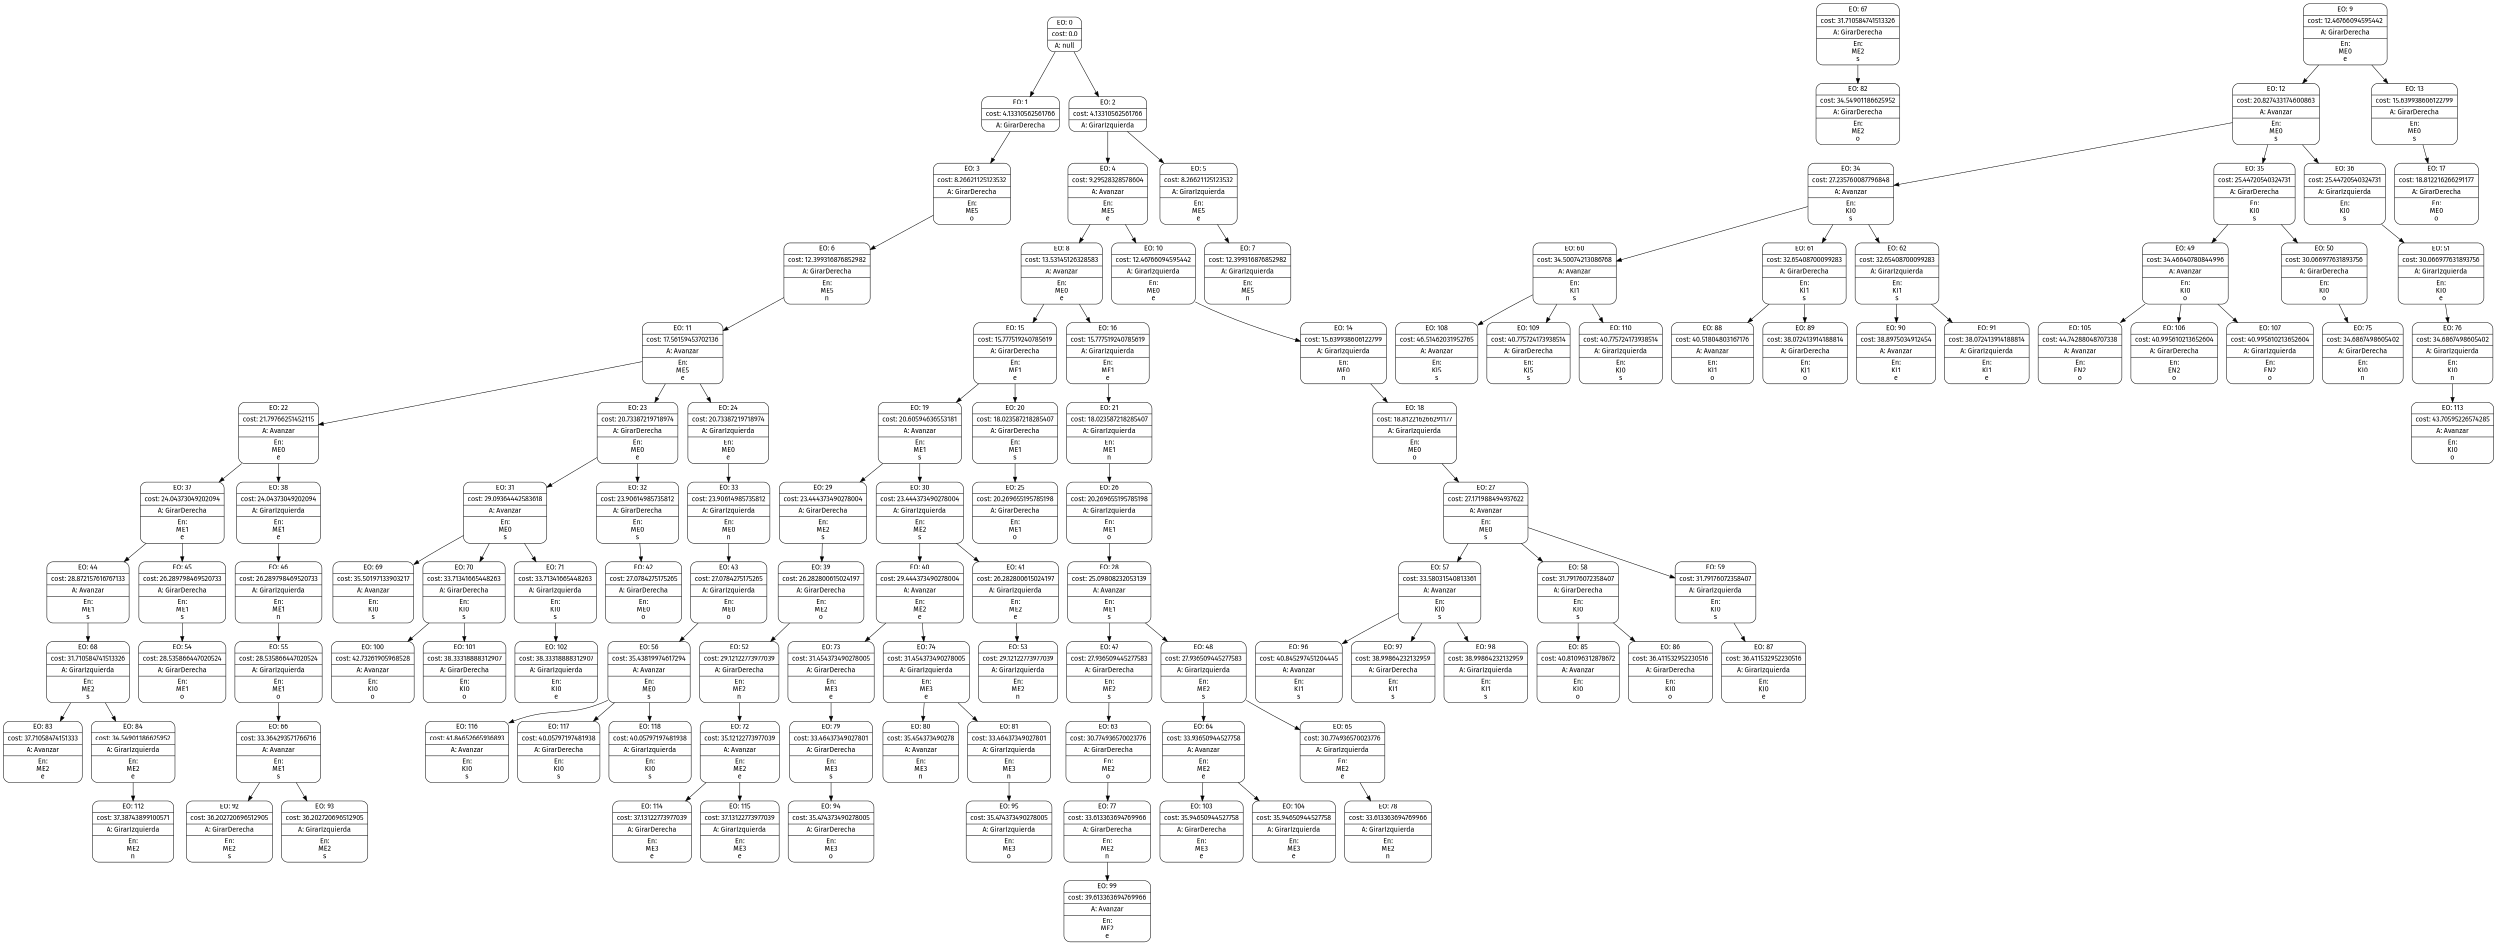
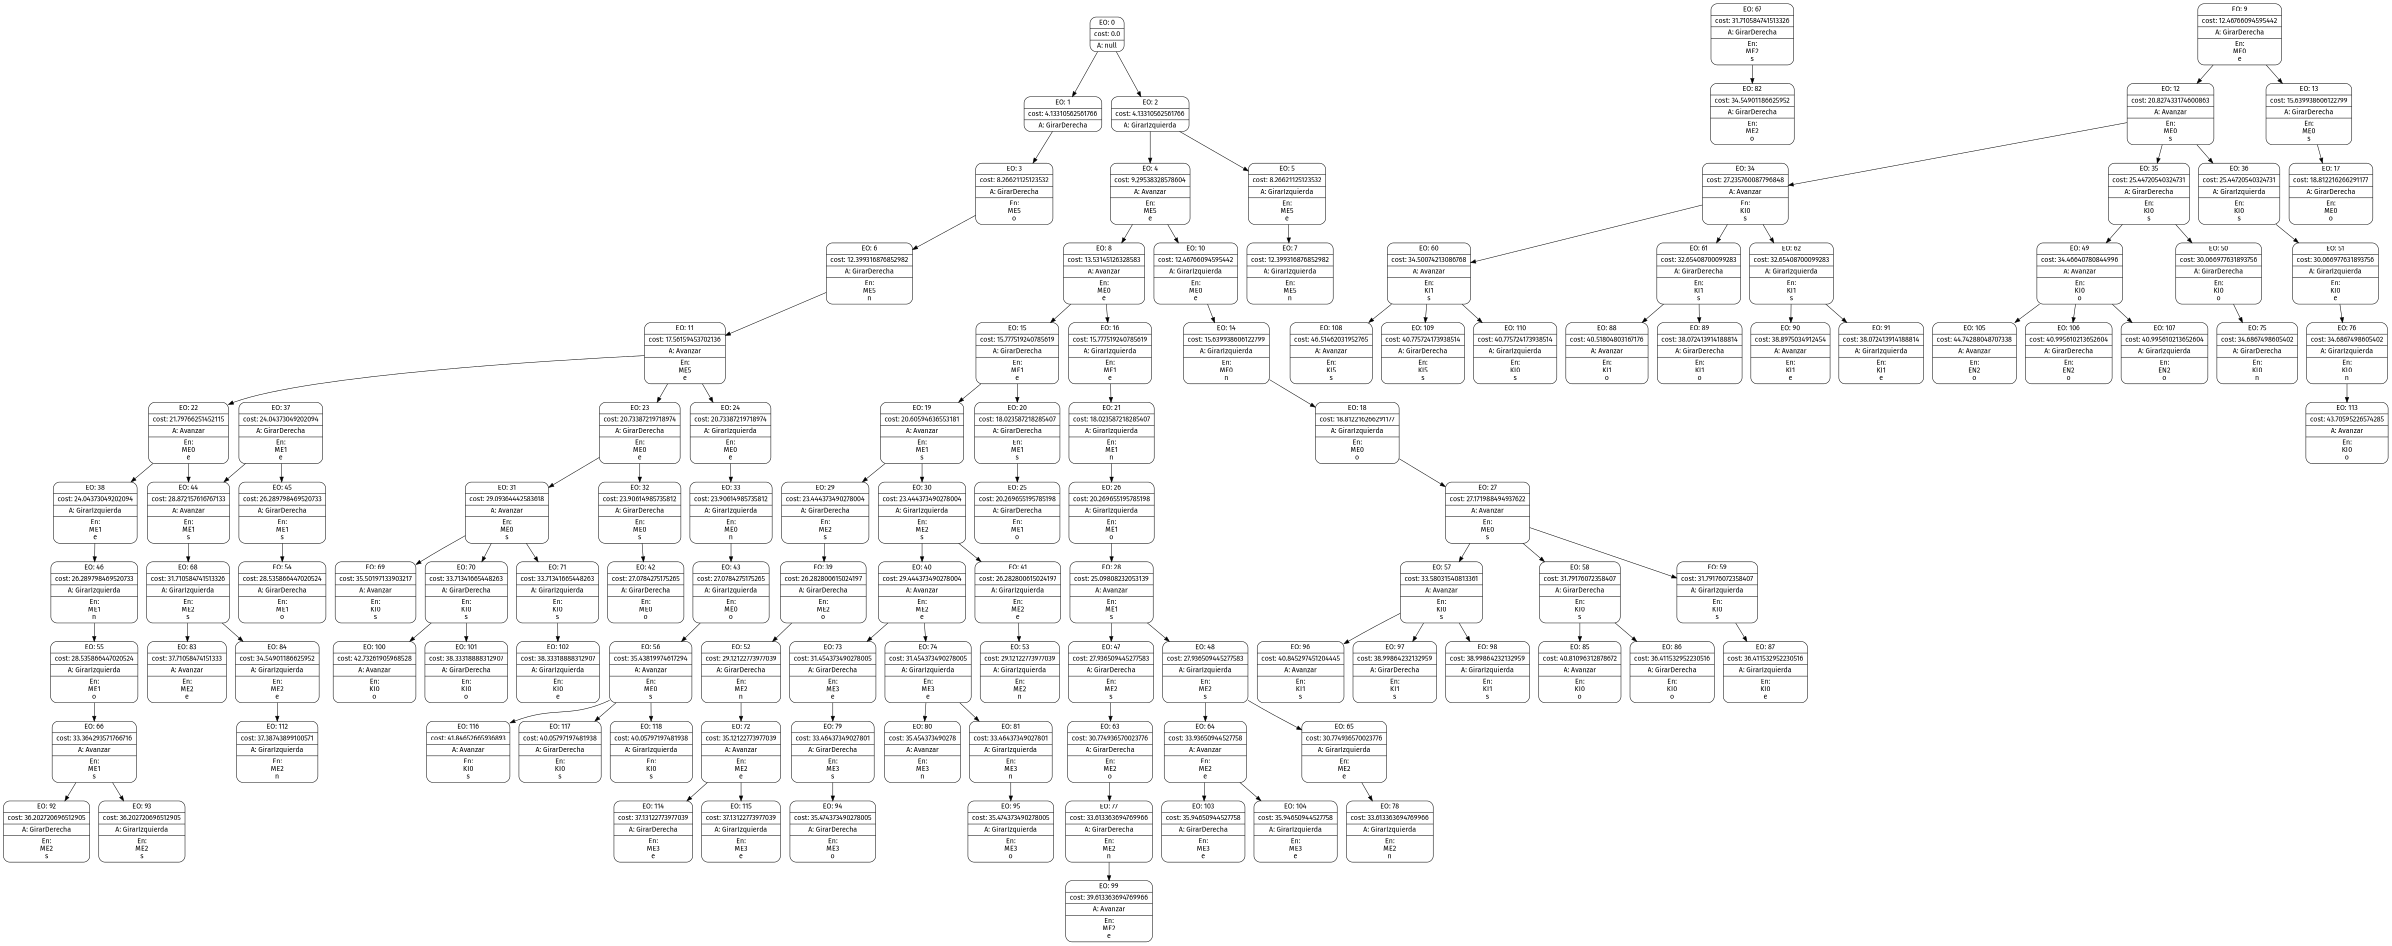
  digraph {
    fontname="Fira Sans"
    node [fontname="Fira Sans" shape=Mrecord]
    edge [fontname="Fira Sans"]
    n1 [label="{EO: 0|cost: 0.0|A: null}"]
    n2 [label="{EO: 1|cost: 4.13310562561766|A: GirarDerecha}"]
    n3 [label="{EO: 2|cost: 4.13310562561766|A: GirarIzquierda}"]
    n4 [label="{EO: 3|cost: 8.26621125123532|A: GirarDerecha|En:\nME5\no}"]
-   n5 [label="{EO: 4|cost: 9.29528328578604|A: Avanzar|En:\nME5\ne}"]
+   n5 [label="{EO: 4|cost: 9.29538328578604|A: Avanzar|En:\nME5\ne}"]
    n6 [label="{EO: 5|cost: 8.26621125123532|A: GirarIzquierda|En:\nME5\ne}"]
    n7 [label="{EO: 6|cost: 12.399316876852982|A: GirarDerecha|En:\nME5\nn}"]
    n8 [label="{EO: 11|cost: 17.56159453702136|A: Avanzar|En:\nME5\ne}"]
    n9 [label="{EO: 22|cost: 21.79766251452115|A: Avanzar|En:\nME0\ne}"]
    n10 [label="{EO: 23|cost: 20.73387219718974|A: GirarDerecha|En:\nME0\ne}"]
    n11 [label="{EO: 24|cost: 20.73387219718974|A: GirarIzquierda|En:\nME0\ne}"]
    n12 [label="{EO: 37|cost: 24.04373049202094|A: GirarDerecha|En:\nME1\ne}"]
    n13 [label="{EO: 38|cost: 24.04373049202094|A: GirarIzquierda|En:\nME1\ne}"]
    n14 [label="{EO: 31|cost: 29.09364442583618|A: Avanzar|En:\nME0\ns}"]
    n15 [label="{EO: 32|cost: 23.90614985735812|A: GirarDerecha|En:\nME0\ns}"]
    n16 [label="{EO: 33|cost: 23.90614985735812|A: GirarIzquierda|En:\nME0\nn}"]
    n17 [label="{EO: 44|cost: 28.872157616767133|A: Avanzar|En:\nME1\ns}"]
    n18 [label="{EO: 45|cost: 26.289798469520733|A: GirarDerecha|En:\nME1\ns}"]
    n19 [label="{EO: 46|cost: 26.289798469520733|A: GirarIzquierda|En:\nME1\nn}"]
    n20 [label="{EO: 68|cost: 31.710584741513326|A: GirarIzquierda|En:\nME2\ns}"]
    n21 [label="{EO: 54|cost: 28.535866447020524|A: GirarDerecha|En:\nME1\no}"]
    n22 [label="{EO: 67|cost: 31.710584741513326|A: GirarDerecha|En:\nME2\ns}"]
    n23 [label="{EO: 82|cost: 34.54901186625952|A: GirarDerecha|En:\nME2\no}"]
    n24 [label="{EO: 83|cost: 37.71058474151333|A: Avanzar|En:\nME2\ne}"]
    n25 [label="{EO: 84|cost: 34.54901186625952|A: GirarIzquierda|En:\nME2\ne}"]
    n26 [label="{EO: 112|cost: 37.38743899100571|A: GirarIzquierda|En:\nME2\nn}"]
    n27 [label="{EO: 55|cost: 28.535866447020524|A: GirarIzquierda|En:\nME1\no}"]
    n28 [label="{EO: 66|cost: 33.364293571766716|A: Avanzar|En:\nME1\ns}"]
    n29 [label="{EO: 92|cost: 36.202720696512905|A: GirarDerecha|En:\nME2\ns}"]
    n30 [label="{EO: 93|cost: 36.202720696512905|A: GirarIzquierda|En:\nME2\ns}"]
    n31 [label="{EO: 69|cost: 35.50197133903217|A: Avanzar|En:\nKI0\ns}"]
    n32 [label="{EO: 70|cost: 33.71341665448263|A: GirarDerecha|En:\nKI0\ns}"]
    n33 [label="{EO: 71|cost: 33.71341665448263|A: GirarIzquierda|En:\nKI0\ns}"]
    n34 [label="{EO: 42|cost: 27.0784275175265|A: GirarDerecha|En:\nME0\no}"]
    n35 [label="{EO: 100|cost: 42.73261905968528|A: Avanzar|En:\nKI0\no}"]
    n36 [label="{EO: 101|cost: 38.33318888312907|A: GirarDerecha|En:\nKI0\no}"]
    n37 [label="{EO: 102|cost: 38.33318888312907|A: GirarIzquierda|En:\nKI0\ne}"]
    n38 [label="{EO: 43|cost: 27.0784275175265|A: GirarIzquierda|En:\nME0\no}"]
    n39 [label="{EO: 56|cost: 35.43819974617294|A: Avanzar|En:\nME0\ns}"]
    n40 [label="{EO: 116|cost: 41.84652665936893|A: Avanzar|En:\nKI0\ns}"]
    n41 [label="{EO: 117|cost: 40.05797197481938|A: GirarDerecha|En:\nKI0\ns}"]
    n42 [label="{EO: 118|cost: 40.05797197481938|A: GirarIzquierda|En:\nKI0\ns}"]
    n43 [label="{EO: 8|cost: 13.53145126328583|A: Avanzar|En:\nME0\ne}"]
    n44 [label="{EO: 10|cost: 12.46766094595442|A: GirarIzquierda|En:\nME0\ne}"]
    n45 [label="{EO: 7|cost: 12.399316876852982|A: GirarIzquierda|En:\nME5\nn}"]
    n46 [label="{EO: 15|cost: 15.777519240785619|A: GirarDerecha|En:\nME1\ne}"]
    n47 [label="{EO: 16|cost: 15.777519240785619|A: GirarIzquierda|En:\nME1\ne}"]
    n48 [label="{EO: 9|cost: 12.46766094595442|A: GirarDerecha|En:\nME0\ne}"]
    n49 [label="{EO: 12|cost: 20.827433174600863|A: Avanzar|En:\nME0\ns}"]
    n50 [label="{EO: 13|cost: 15.639938606122799|A: GirarDerecha|En:\nME0\ns}"]
    n51 [label="{EO: 14|cost: 15.639938606122799|A: GirarIzquierda|En:\nME0\nn}"]
    n52 [label="{EO: 19|cost: 20.60594636553181|A: Avanzar|En:\nME1\ns}"]
    n53 [label="{EO: 20|cost: 18.023587218285407|A: GirarDerecha|En:\nME1\ns}"]
    n54 [label="{EO: 21|cost: 18.023587218285407|A: GirarIzquierda|En:\nME1\nn}"]
    n55 [label="{EO: 29|cost: 23.444373490278004|A: GirarDerecha|En:\nME2\ns}"]
    n56 [label="{EO: 30|cost: 23.444373490278004|A: GirarIzquierda|En:\nME2\ns}"]
    n57 [label="{EO: 25|cost: 20.269655195785198|A: GirarDerecha|En:\nME1\no}"]
    n58 [label="{EO: 39|cost: 26.282800615024197|A: GirarDerecha|En:\nME2\no}"]
    n59 [label="{EO: 40|cost: 29.444373490278004|A: Avanzar|En:\nME2\ne}"]
    n60 [label="{EO: 41|cost: 26.282800615024197|A: GirarIzquierda|En:\nME2\ne}"]
    n61 [label="{EO: 52|cost: 29.12122773977039|A: GirarDerecha|En:\nME2\nn}"]
    n62 [label="{EO: 72|cost: 35.12122773977039|A: Avanzar|En:\nME2\ne}"]
    n63 [label="{EO: 114|cost: 37.13122773977039|A: GirarDerecha|En:\nME3\ne}"]
    n64 [label="{EO: 115|cost: 37.13122773977039|A: GirarIzquierda|En:\nME3\ne}"]
    n65 [label="{EO: 73|cost: 31.454373490278005|A: GirarDerecha|En:\nME3\ne}"]
    n66 [label="{EO: 74|cost: 31.454373490278005|A: GirarIzquierda|En:\nME3\ne}"]
    n67 [label="{EO: 53|cost: 29.12122773977039|A: GirarIzquierda|En:\nME2\nn}"]
    n68 [label="{EO: 79|cost: 33.46437349027801|A: GirarDerecha|En:\nME3\ns}"]
    n69 [label="{EO: 80|cost: 35.454373490278|A: Avanzar|En:\nME3\nn}"]
    n70 [label="{EO: 81|cost: 33.46437349027801|A: GirarIzquierda|En:\nME3\nn}"]
    n71 [label="{EO: 94|cost: 35.474373490278005|A: GirarDerecha|En:\nME3\no}"]
    n72 [label="{EO: 95|cost: 35.474373490278005|A: GirarIzquierda|En:\nME3\no}"]
    n73 [label="{EO: 26|cost: 20.269655195785198|A: GirarIzquierda|En:\nME1\no}"]
    n74 [label="{EO: 28|cost: 25.09808232053139|A: Avanzar|En:\nME1\ns}"]
    n75 [label="{EO: 47|cost: 27.936509445277583|A: GirarDerecha|En:\nME2\ns}"]
    n76 [label="{EO: 48|cost: 27.936509445277583|A: GirarIzquierda|En:\nME2\ns}"]
    n77 [label="{EO: 63|cost: 30.774936570023776|A: GirarDerecha|En:\nME2\no}"]
    n78 [label="{EO: 64|cost: 33.93650944527758|A: Avanzar|En:\nME2\ne}"]
    n79 [label="{EO: 65|cost: 30.774936570023776|A: GirarIzquierda|En:\nME2\ne}"]
    n80 [label="{EO: 77|cost: 33.613363694769966|A: GirarDerecha|En:\nME2\nn}"]
    n81 [label="{EO: 99|cost: 39.613363694769966|A: Avanzar|En:\nME2\ne}"]
    n82 [label="{EO: 103|cost: 35.94650944527758|A: GirarDerecha|En:\nME3\ne}"]
    n83 [label="{EO: 104|cost: 35.94650944527758|A: GirarIzquierda|En:\nME3\ne}"]
    n84 [label="{EO: 78|cost: 33.613363694769966|A: GirarIzquierda|En:\nME2\nn}"]
    n85 [label="{EO: 34|cost: 27.235760087796848|A: Avanzar|En:\nKI0\ns}"]
    n86 [label="{EO: 35|cost: 25.44720540324731|A: GirarDerecha|En:\nKI0\ns}"]
    n87 [label="{EO: 36|cost: 25.44720540324731|A: GirarIzquierda|En:\nKI0\ns}"]
    n88 [label="{EO: 17|cost: 18.812216266291177|A: GirarDerecha|En:\nME0\no}"]
    n89 [label="{EO: 60|cost: 34.50074213086768|A: Avanzar|En:\nKI1\ns}"]
    n90 [label="{EO: 61|cost: 32.65408700099283|A: GirarDerecha|En:\nKI1\ns}"]
    n91 [label="{EO: 62|cost: 32.65408700099283|A: GirarIzquierda|En:\nKI1\ns}"]
    n92 [label="{EO: 49|cost: 34.46640780844996|A: Avanzar|En:\nKI0\no}"]
    n93 [label="{EO: 50|cost: 30.066977631893756|A: GirarDerecha|En:\nKI0\no}"]
    n94 [label="{EO: 51|cost: 30.066977631893756|A: GirarIzquierda|En:\nKI0\ne}"]
    n95 [label="{EO: 108|cost: 46.51462031952765|A: Avanzar|En:\nKI5\ns}"]
    n96 [label="{EO: 109|cost: 40.775724173938514|A: GirarDerecha|En:\nKI5\ns}"]
    n97 [label="{EO: 110|cost: 40.775724173938514|A: GirarIzquierda|En:\nKI0\ns}"]
    n98 [label="{EO: 88|cost: 40.51804803167176|A: Avanzar|En:\nKI1\no}"]
    n99 [label="{EO: 89|cost: 38.072413914188814|A: GirarDerecha|En:\nKI1\no}"]
    n100 [label="{EO: 90|cost: 38.8975034912454|A: Avanzar|En:\nKI1\ne}"]
    n101 [label="{EO: 91|cost: 38.072413914188814|A: GirarIzquierda|En:\nKI1\ne}"]
    n102 [label="{EO: 105|cost: 44.74288048707338|A: Avanzar|En:\nEN2\no}"]
    n103 [label="{EO: 106|cost: 40.995610213652604|A: GirarDerecha|En:\nEN2\no}"]
    n104 [label="{EO: 107|cost: 40.995610213652604|A: GirarIzquierda|En:\nEN2\no}"]
    n105 [label="{EO: 75|cost: 34.6867498605402|A: GirarDerecha|En:\nKI0\nn}"]
    n106 [label="{EO: 76|cost: 34.6867498605402|A: GirarIzquierda|En:\nKI0\nn}"]
    n107 [label="{EO: 113|cost: 43.70595226574285|A: Avanzar|En:\nKI0\no}"]
    n108 [label="{EO: 18|cost: 18.812216266291177|A: GirarIzquierda|En:\nME0\no}"]
    n109 [label="{EO: 27|cost: 27.171988494937622|A: Avanzar|En:\nME0\ns}"]
    n110 [label="{EO: 57|cost: 33.58031540813361|A: Avanzar|En:\nKI0\ns}"]
    n111 [label="{EO: 58|cost: 31.79176072358407|A: GirarDerecha|En:\nKI0\ns}"]
    n112 [label="{EO: 59|cost: 31.79176072358407|A: GirarIzquierda|En:\nKI0\ns}"]
    n113 [label="{EO: 96|cost: 40.845297451204445|A: Avanzar|En:\nKI1\ns}"]
    n114 [label="{EO: 97|cost: 38.99864232132959|A: GirarDerecha|En:\nKI1\ns}"]
    n115 [label="{EO: 98|cost: 38.99864232132959|A: GirarIzquierda|En:\nKI1\ns}"]
    n116 [label="{EO: 85|cost: 40.81096312878672|A: Avanzar|En:\nKI0\no}"]
    n117 [label="{EO: 86|cost: 36.411532952230516|A: GirarDerecha|En:\nKI0\no}"]
    n118 [label="{EO: 87|cost: 36.411532952230516|A: GirarIzquierda|En:\nKI0\ne}"]
    n1 -> n2
    n1 -> n3
    n2 -> n4
    n3 -> n5
    n3 -> n6
    n4 -> n7
    n5 -> n43
    n5 -> n44
    n6 -> n45
    n7 -> n8
    n8 -> n9
    n8 -> n10
    n8 -> n11
-   n9 -> n12
+   n9 -> n17
    n9 -> n13
    n10 -> n14
    n10 -> n15
    n11 -> n16
    n12 -> n17
    n12 -> n18
    n13 -> n19
    n14 -> n31
    n14 -> n32
    n14 -> n33
    n15 -> n34
    n16 -> n38
    n17 -> n20
    n18 -> n21
    n19 -> n27
    n20 -> n24
    n20 -> n25
    n22 -> n23
    n25 -> n26
    n27 -> n28
    n28 -> n29
    n28 -> n30
    n32 -> n35
    n32 -> n36
    n33 -> n37
    n38 -> n39
    n39 -> n40
    n39 -> n41
    n39 -> n42
    n43 -> n46
    n43 -> n47
    n44 -> n51
    n46 -> n52
    n46 -> n53
    n47 -> n54
    n48 -> n49
    n48 -> n50
    n49 -> n85
    n49 -> n86
    n49 -> n87
    n50 -> n88
    n51 -> n108
    n52 -> n55
    n52 -> n56
    n53 -> n57
    n54 -> n73
    n55 -> n58
    n56 -> n59
    n56 -> n60
    n58 -> n61
    n59 -> n65
    n59 -> n66
    n60 -> n67
    n61 -> n62
    n62 -> n63
    n62 -> n64
    n65 -> n68
    n66 -> n69
    n66 -> n70
    n68 -> n71
    n70 -> n72
    n73 -> n74
    n74 -> n75
    n74 -> n76
    n75 -> n77
    n76 -> n78
    n76 -> n79
    n77 -> n80
    n78 -> n82
    n78 -> n83
    n79 -> n84
    n80 -> n81
    n85 -> n89
    n85 -> n90
    n85 -> n91
    n86 -> n92
    n86 -> n93
    n87 -> n94
    n89 -> n95
    n89 -> n96
    n89 -> n97
    n90 -> n98
    n90 -> n99
    n91 -> n100
    n91 -> n101
    n92 -> n102
    n92 -> n103
    n92 -> n104
    n93 -> n105
    n94 -> n106
    n106 -> n107
    n108 -> n109
    n109 -> n110
    n109 -> n111
    n109 -> n112
    n110 -> n113
    n110 -> n114
    n110 -> n115
    n111 -> n116
    n111 -> n117
    n112 -> n118
  }
